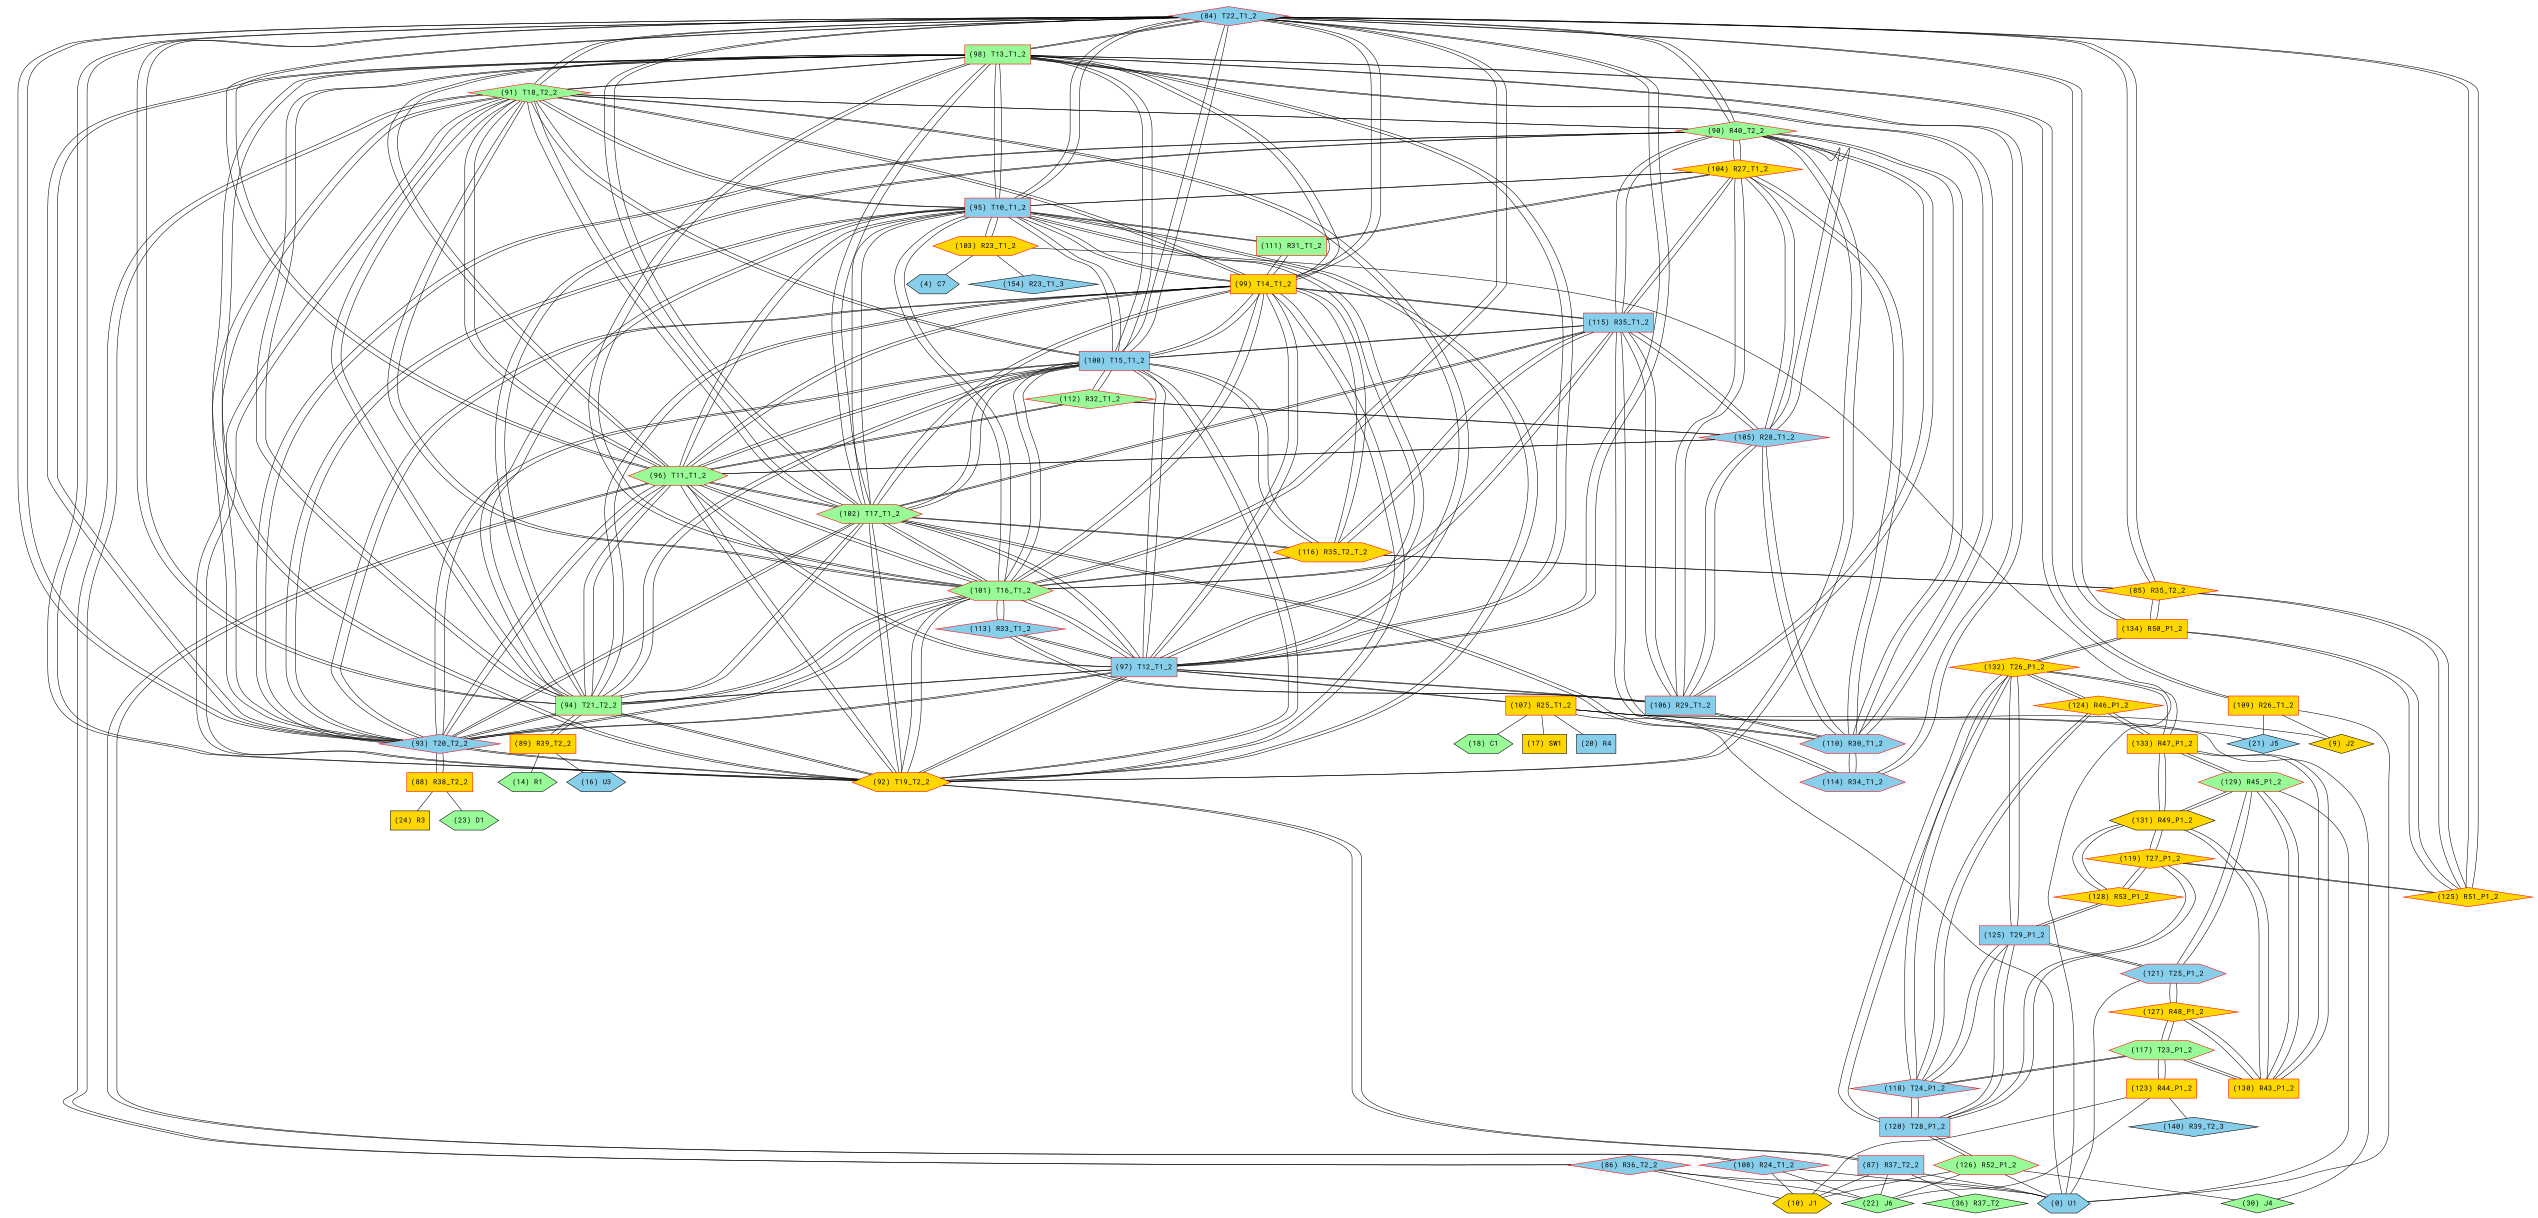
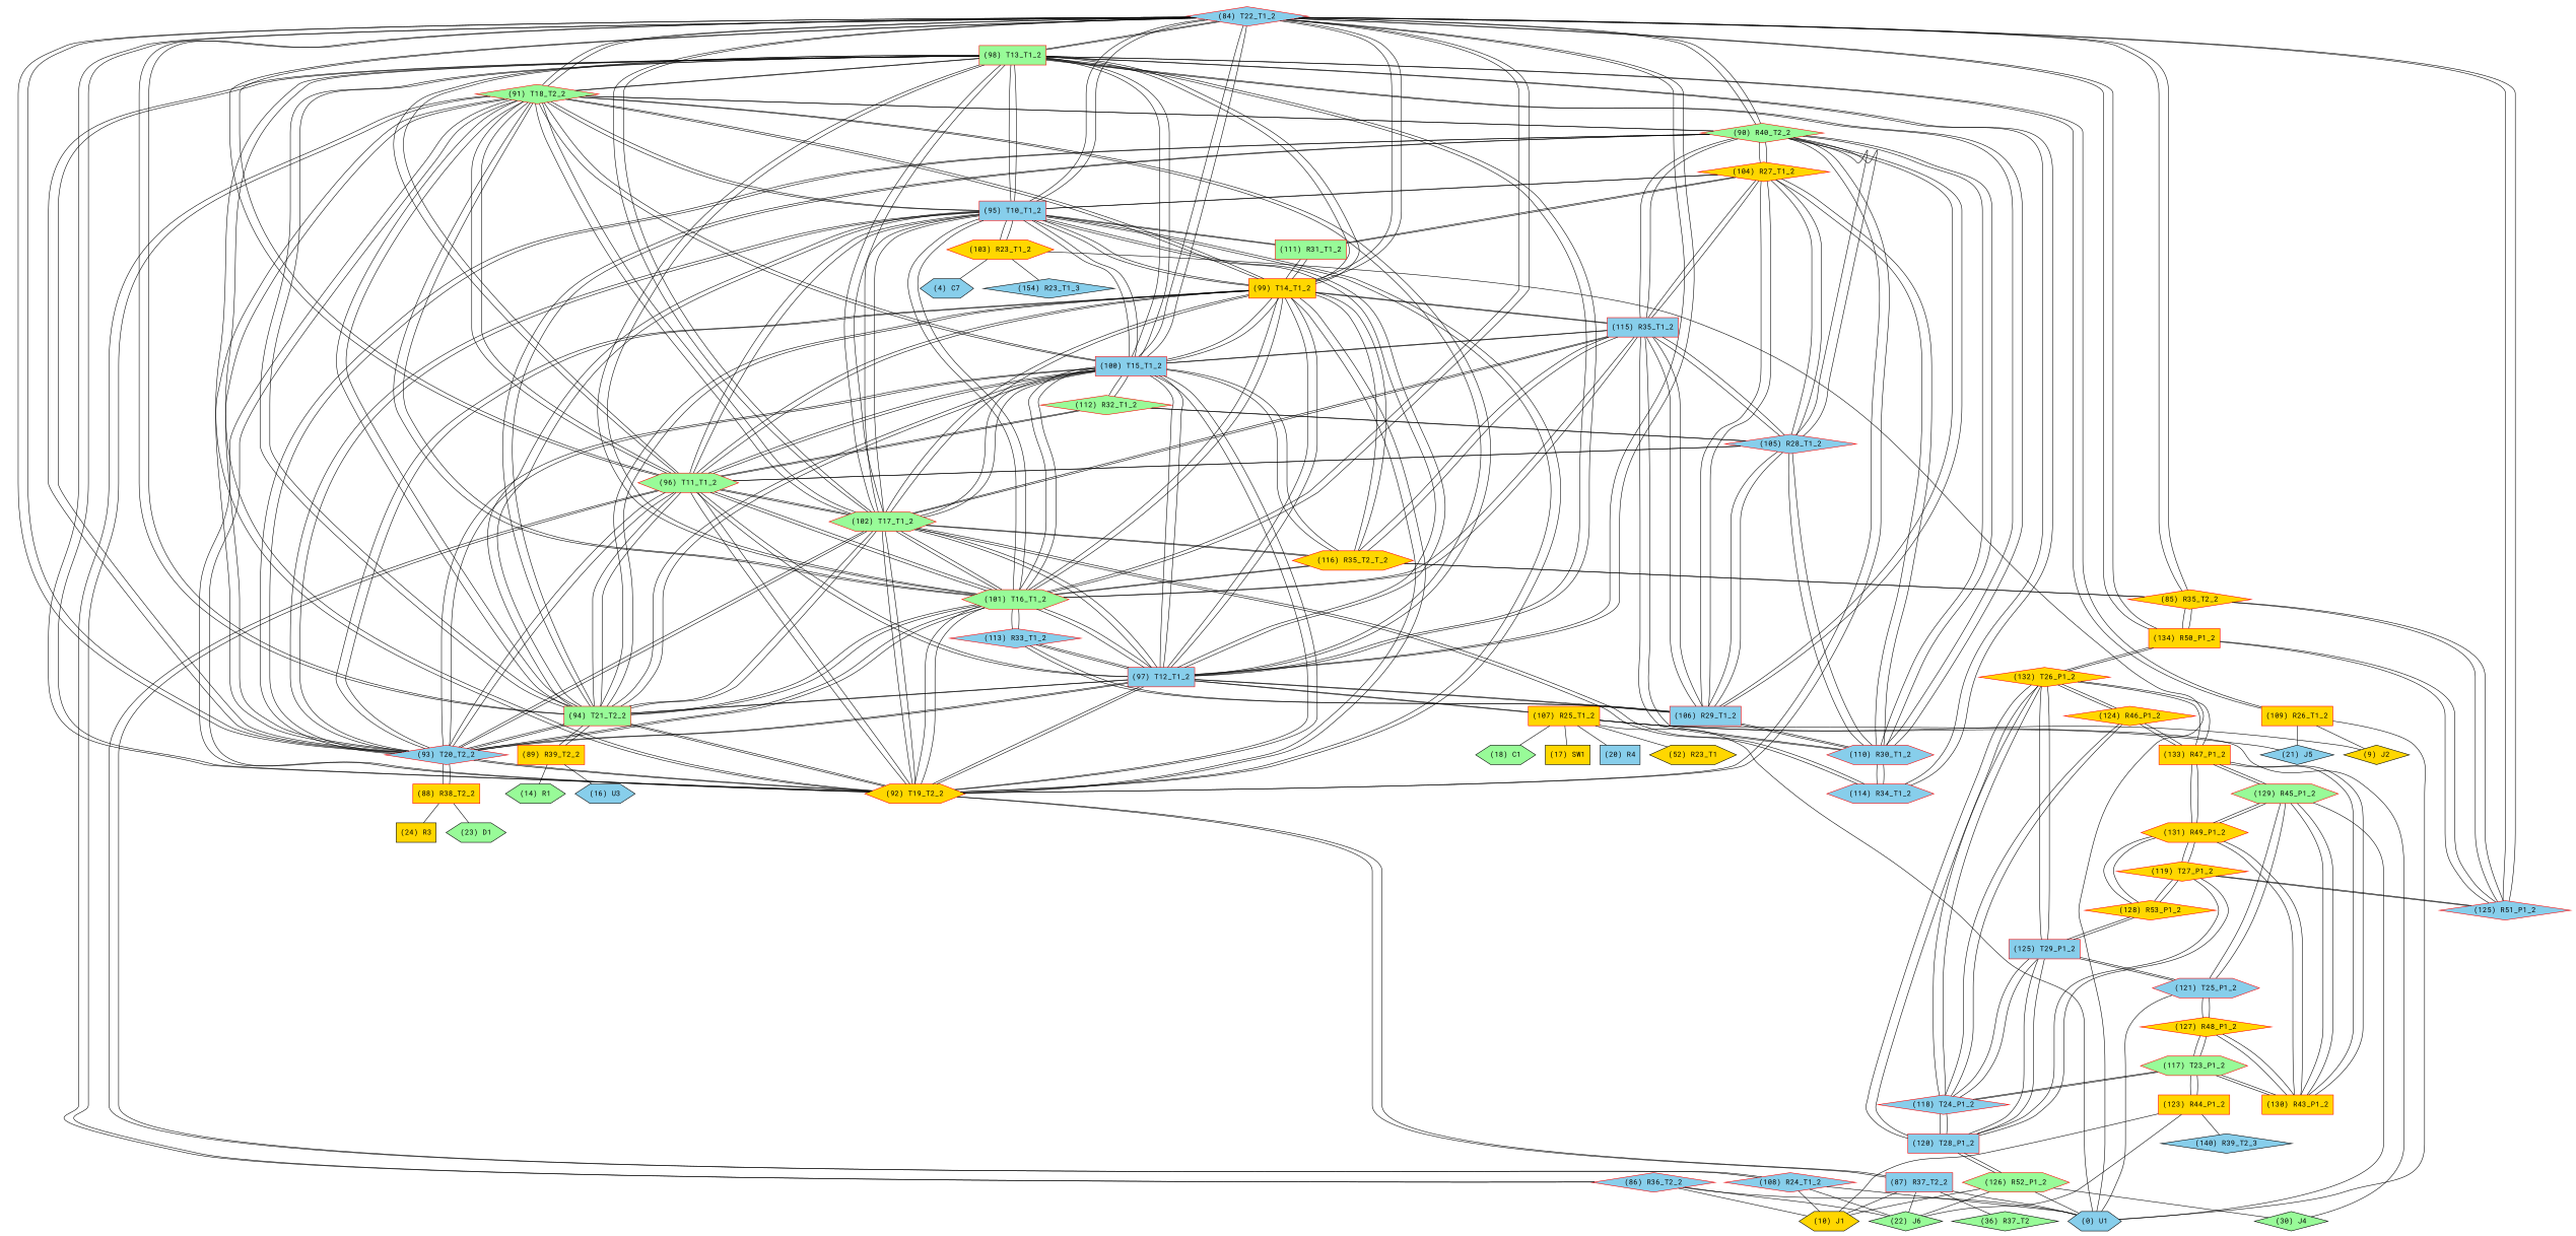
  graph {
    fontname="Roboto Mono"
    node [color=red fillcolor=gold fontname="Roboto Mono" shape=diamond style=filled]
    edge [fontname="Roboto Mono"]
    n1 [fillcolor=skyblue label="(84) T22_T1_2"]
    n2 [fillcolor=palegreen label="(98) T13_T1_2" shape=box]
    n3 [fillcolor=palegreen label="(91) T18_T2_2"]
    n4 [label="(92) T19_T2_2" shape=hexagon]
    n5 [fillcolor=skyblue label="(97) T12_T1_2" shape=box]
    n6 [fillcolor=skyblue label="(100) T15_T1_2" shape=box]
    n7 [label="(99) T14_T1_2" shape=box]
    n8 [fillcolor=skyblue label="(93) T20_T2_2"]
    n9 [fillcolor=palegreen label="(94) T21_T2_2" shape=box]
    n10 [fillcolor=palegreen label="(96) T11_T1_2" shape=hexagon]
    n11 [fillcolor=skyblue label="(95) T10_T1_2" shape=box]
    n12 [fillcolor=palegreen label="(101) T16_T1_2" shape=hexagon]
    n13 [fillcolor=palegreen label="(102) T17_T1_2" shape=hexagon]
    n14 [fillcolor=palegreen label="(90) R40_T2_2"]
-   n15 [label="(125) R51_P1_2"]
+   n15 [fillcolor=skyblue label="(125) R51_P1_2"]
    n16 [label="(134) R50_P1_2" shape=box]
    n17 [label="(85) R35_T2_2"]
    n18 [fillcolor=skyblue label="(110) R30_T1_2" shape=hexagon]
    n19 [fillcolor=skyblue label="(114) R34_T1_2" shape=hexagon]
    n20 [label="(109) R26_T1_2" shape=box]
    n21 [fillcolor=skyblue label="(86) R36_T2_2"]
    n22 [fillcolor=skyblue label="(87) R37_T2_2" shape=box]
    n23 [fillcolor=skyblue label="(106) R29_T1_2" shape=box]
    n24 [fillcolor=skyblue label="(113) R33_T1_2"]
    n25 [label="(107) R25_T1_2" shape=box]
    n26 [label="(116) R35_T2_T_2" shape=hexagon]
    n27 [fillcolor=skyblue label="(115) R35_T1_2" shape=box]
    n28 [fillcolor=palegreen label="(112) R32_T1_2"]
    n29 [fillcolor=palegreen label="(111) R31_T1_2" shape=box]
    n30 [label="(88) R38_T2_2" shape=box]
    n31 [label="(89) R39_T2_2" shape=box]
    n32 [fillcolor=skyblue label="(105) R28_T1_2"]
    n33 [fillcolor=skyblue label="(108) R24_T1_2"]
    n34 [label="(104) R27_T1_2"]
    n35 [label="(103) R23_T1_2" shape=hexagon]
    n36 [label="(119) T27_P1_2"]
    n37 [label="(132) T26_P1_2"]
    n38 [fillcolor=skyblue label="(0) U1" shape=hexagon color=""]
    n39 [fillcolor=skyblue label="(21) J5" color=""]
    n40 [label="(9) J2" color=""]
    n41 [fillcolor=palegreen label="(22) J6" color=""]
    n42 [label="(10) J1" shape=hexagon color=""]
    n43 [fillcolor=palegreen label="(36) R37_T2" color=""]
    n44 [fillcolor=palegreen label="(18) C1" shape=hexagon color=""]
    n45 [fillcolor=palegreen label="(30) J4" color=""]
    n46 [label="(17) SW1" shape=box color=""]
    n47 [fillcolor=skyblue label="(20) R4" shape=box color=""]
+   n48 [label="(52) R23_T1" shape=hexagon color=""]
    n49 [fillcolor=palegreen label="(23) D1" shape=hexagon color=""]
    n50 [label="(24) R3" shape=box color=""]
    n51 [fillcolor=skyblue label="(16) U3" shape=hexagon color=""]
    n52 [fillcolor=palegreen label="(14) R1" shape=hexagon color=""]
    n53 [fillcolor=skyblue label="(4) C7" shape=hexagon color=""]
    n54 [fillcolor=skyblue label="(154) R23_T1_3" color=""]
-   n55 [color=black label="(131) R49_P1_2" shape=hexagon]
+   n55 [label="(131) R49_P1_2" shape=hexagon]
    n56 [fillcolor=skyblue label="(120) T28_P1_2" shape=box]
    n57 [label="(128) R53_P1_2"]
    n58 [fillcolor=skyblue label="(118) T24_P1_2"]
    n59 [label="(133) R47_P1_2" shape=box]
    n60 [fillcolor=skyblue label="(125) T29_P1_2" shape=box]
    n61 [label="(124) R46_P1_2"]
    n62 [fillcolor=palegreen label="(117) T23_P1_2" shape=hexagon]
    n63 [label="(127) R48_P1_2"]
    n64 [label="(130) R43_P1_2" shape=box]
    n65 [label="(123) R44_P1_2" shape=box]
    n66 [fillcolor=skyblue label="(121) T25_P1_2" shape=hexagon]
    n67 [fillcolor=palegreen label="(129) R45_P1_2" shape=hexagon]
    n68 [fillcolor=skyblue label="(140) R39_T2_3" color=""]
    n69 [fillcolor=palegreen label="(126) R52_P1_2" shape=hexagon]
    n1 -- n2
    n1 -- n3
    n1 -- n4
    n1 -- n5
    n1 -- n6
    n1 -- n7
    n1 -- n8
    n1 -- n9
    n1 -- n10
    n1 -- n11
    n1 -- n12
    n1 -- n13
    n1 -- n14
    n1 -- n15
    n1 -- n16
    n1 -- n17
    n2 -- n1
    n2 -- n3
    n2 -- n4
    n2 -- n5
    n2 -- n6
    n2 -- n7
    n2 -- n8
    n2 -- n9
    n2 -- n10
    n2 -- n11
    n2 -- n12
    n2 -- n13
    n2 -- n18
    n2 -- n19
    n2 -- n20
    n3 -- n1
    n3 -- n2
    n3 -- n4
    n3 -- n5
    n3 -- n6
    n3 -- n7
    n3 -- n8
    n3 -- n9
    n3 -- n10
    n3 -- n11
    n3 -- n12
    n3 -- n13
    n3 -- n14
    n3 -- n21
    n4 -- n1
    n4 -- n2
    n4 -- n3
    n4 -- n5
    n4 -- n6
    n4 -- n7
    n4 -- n8
    n4 -- n9
    n4 -- n10
    n4 -- n11
    n4 -- n12
    n4 -- n13
    n4 -- n14
    n4 -- n22
    n5 -- n1
    n5 -- n2
    n5 -- n3
    n5 -- n4
    n5 -- n6
    n5 -- n7
    n5 -- n8
    n5 -- n9
    n5 -- n10
    n5 -- n11
    n5 -- n12
    n5 -- n13
    n5 -- n23
    n5 -- n24
    n5 -- n25
    n6 -- n1
    n6 -- n2
    n6 -- n3
    n6 -- n4
    n6 -- n5
    n6 -- n7
    n6 -- n8
    n6 -- n9
    n6 -- n10
    n6 -- n11
    n6 -- n12
    n6 -- n13
    n6 -- n26
    n6 -- n27
    n6 -- n28
    n7 -- n1
    n7 -- n2
    n7 -- n3
    n7 -- n4
    n7 -- n5
    n7 -- n6
    n7 -- n8
    n7 -- n9
    n7 -- n10
    n7 -- n11
    n7 -- n12
    n7 -- n13
    n7 -- n26
    n7 -- n27
    n7 -- n29
    n8 -- n1
    n8 -- n2
    n8 -- n3
    n8 -- n4
    n8 -- n5
    n8 -- n6
    n8 -- n7
    n8 -- n9
    n8 -- n10
    n8 -- n11
    n8 -- n12
    n8 -- n13
    n8 -- n14
    n8 -- n30
    n9 -- n1
    n9 -- n2
    n9 -- n3
    n9 -- n4
    n9 -- n5
    n9 -- n6
    n9 -- n7
    n9 -- n8
    n9 -- n10
    n9 -- n11
    n9 -- n12
    n9 -- n13
    n9 -- n14
    n9 -- n31
    n10 -- n1
    n10 -- n2
    n10 -- n3
    n10 -- n4
    n10 -- n5
    n10 -- n6
    n10 -- n7
    n10 -- n8
    n10 -- n9
    n10 -- n11
    n10 -- n12
    n10 -- n13
    n10 -- n28
    n10 -- n32
    n10 -- n33
    n11 -- n1
    n11 -- n2
    n11 -- n3
    n11 -- n4
    n11 -- n5
    n11 -- n6
    n11 -- n7
    n11 -- n8
    n11 -- n9
    n11 -- n10
    n11 -- n12
    n11 -- n13
    n11 -- n29
    n11 -- n34
    n11 -- n35
    n12 -- n1
    n12 -- n2
    n12 -- n3
    n12 -- n4
    n12 -- n5
    n12 -- n6
    n12 -- n7
    n12 -- n8
    n12 -- n9
    n12 -- n10
    n12 -- n11
    n12 -- n13
    n12 -- n24
    n12 -- n26
    n12 -- n27
    n13 -- n1
    n13 -- n2
    n13 -- n3
    n13 -- n4
    n13 -- n5
    n13 -- n6
    n13 -- n7
    n13 -- n8
    n13 -- n9
    n13 -- n10
    n13 -- n11
    n13 -- n12
    n13 -- n19
    n13 -- n26
    n13 -- n27
    n14 -- n1
    n14 -- n3
    n14 -- n4
    n14 -- n8
    n14 -- n9
    n14 -- n18
    n14 -- n23
    n14 -- n27
    n14 -- n32
    n14 -- n34
    n15 -- n1
    n15 -- n16
    n15 -- n17
    n15 -- n36
    n16 -- n1
    n16 -- n15
    n16 -- n17
    n16 -- n37
    n17 -- n1
    n17 -- n15
    n17 -- n16
    n17 -- n26
    n18 -- n2
    n18 -- n14
    n18 -- n19
    n18 -- n23
    n18 -- n27
    n18 -- n32
    n18 -- n34
    n19 -- n2
    n19 -- n13
    n19 -- n18
    n20 -- n2
    n20 -- n38
    n20 -- n39
    n20 -- n40
    n21 -- n3
    n21 -- n38
    n21 -- n41
    n21 -- n42
    n22 -- n4
    n22 -- n38
    n22 -- n41
    n22 -- n42
    n22 -- n43
    n23 -- n5
    n23 -- n14
    n23 -- n18
    n23 -- n24
    n23 -- n27
    n23 -- n32
    n23 -- n34
    n24 -- n5
    n24 -- n12
    n24 -- n23
    n25 -- n5
    n25 -- n38
    n25 -- n39
    n25 -- n40
    n25 -- n44
    n25 -- n45
    n25 -- n46
    n25 -- n47
+   n25 -- n48
    n26 -- n6
    n26 -- n7
    n26 -- n12
    n26 -- n13
    n26 -- n17
    n26 -- n27
    n27 -- n6
    n27 -- n7
    n27 -- n12
    n27 -- n13
    n27 -- n14
    n27 -- n18
    n27 -- n23
    n27 -- n26
    n27 -- n32
    n27 -- n34
    n28 -- n6
    n28 -- n10
    n28 -- n32
    n29 -- n7
    n29 -- n11
    n29 -- n34
    n30 -- n8
    n30 -- n49
    n30 -- n50
    n31 -- n9
    n31 -- n51
    n31 -- n52
    n32 -- n10
    n32 -- n14
    n32 -- n18
    n32 -- n23
    n32 -- n27
    n32 -- n28
    n32 -- n34
    n33 -- n10
    n33 -- n38
    n33 -- n41
    n33 -- n42
    n34 -- n11
    n34 -- n14
    n34 -- n18
    n34 -- n23
    n34 -- n27
    n34 -- n29
    n34 -- n32
    n35 -- n11
    n35 -- n38
    n35 -- n53
    n35 -- n54
    n36 -- n15
    n36 -- n55
    n36 -- n56
    n36 -- n57
    n37 -- n16
    n37 -- n56
    n37 -- n58
    n37 -- n59
    n37 -- n60
    n37 -- n61
    n55 -- n36
    n55 -- n57
    n55 -- n59
    n55 -- n64
    n55 -- n67
    n56 -- n36
    n56 -- n37
    n56 -- n58
    n56 -- n60
    n56 -- n69
    n57 -- n36
    n57 -- n55
    n57 -- n60
    n58 -- n37
    n58 -- n56
    n58 -- n60
    n58 -- n61
    n58 -- n62
    n59 -- n37
    n59 -- n55
    n59 -- n61
    n59 -- n64
    n59 -- n67
    n60 -- n37
    n60 -- n56
    n60 -- n57
    n60 -- n58
    n60 -- n66
    n61 -- n37
    n61 -- n58
    n61 -- n59
    n62 -- n58
    n62 -- n63
    n62 -- n64
    n62 -- n65
    n63 -- n62
    n63 -- n64
    n63 -- n66
    n64 -- n55
    n64 -- n59
    n64 -- n62
    n64 -- n63
    n64 -- n67
    n65 -- n41
    n65 -- n42
    n65 -- n62
    n65 -- n68
    n66 -- n38
    n66 -- n60
    n66 -- n63
    n66 -- n67
    n67 -- n38
    n67 -- n55
    n67 -- n59
    n67 -- n64
    n67 -- n66
    n69 -- n38
    n69 -- n41
    n69 -- n42
    n69 -- n45
    n69 -- n56
  }
